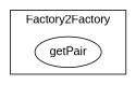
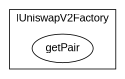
  strict digraph {
    fontname="Liberation Sans"
    n1 [label=getPair fontname="Liberation Sans"]
    subgraph cluster_1 {
      label="[Solidity]"
    }
    subgraph cluster_2 {
-     label=Factory2Factory
+     label=IUniswapV2Factory
      n1
    }
  }
